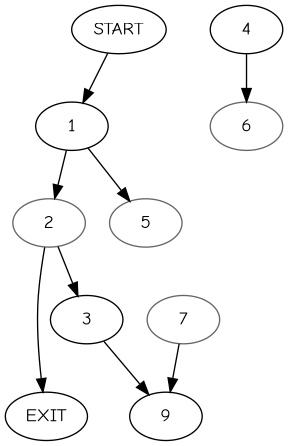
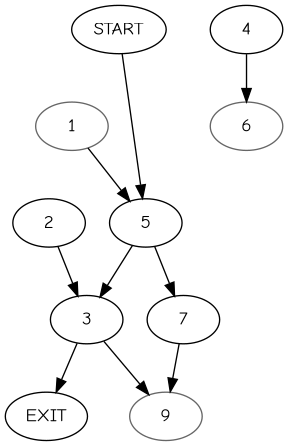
  digraph {
    fontname="Comic Neue"
    node [color=black fontname="Comic Neue"]
    edge [fontname="Comic Neue"]
    n1 [label=START]
-   1
-   2 [color=gray40]
-   5 [color=gray40]
+   1 [color=gray40]
+   2
+   5
    n5 [label=EXIT]
    3
-   9
+   9 [color=gray40]
    4
    6 [color=gray40]
-   7 [color=gray40]
-   n1 -> 1
-   1 -> 2
+   7
+   n1 -> 5
    1 -> 5
    2 -> 3
-   2 -> n5
+   5 -> 3
+   5 -> 7
+   3 -> n5
    3 -> 9
    4 -> 6
    7 -> 9
  }
